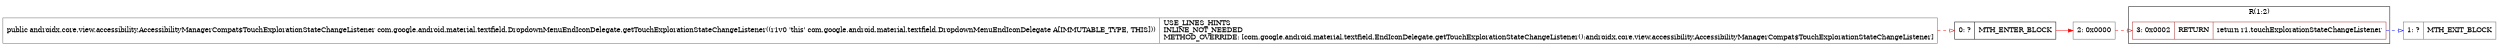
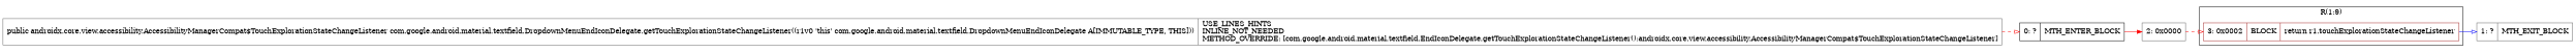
  digraph {
    rankdir=LR
    node [color=gray40 shape=record]
    edge [arrowhead=onormal color=red style=solid]
-   n1 [color=brown label="{3\:\ 0x0002|RETURN\l|return r1.touchExplorationStateChangeListener\l}"]
+   n1 [color=brown label="{3\:\ 0x0002|BLOCK\l|return r1.touchExplorationStateChangeListener\l}"]
    n2 [label="{1\:\ ?|MTH_EXIT_BLOCK\l}"]
    n3 [color=black label="{0\:\ ?|MTH_ENTER_BLOCK\l}"]
    n4 [label="{2\:\ 0x0000}"]
    n5 [label="{public androidx.core.view.accessibility.AccessibilityManagerCompat$TouchExplorationStateChangeListener com.google.android.material.textfield.DropdownMenuEndIconDelegate.getTouchExplorationStateChangeListener((r1v0 'this' com.google.android.material.textfield.DropdownMenuEndIconDelegate A[IMMUTABLE_TYPE, THIS]))  | USE_LINES_HINTS\lINLINE_NOT_NEEDED\lMETHOD_OVERRIDE: [com.google.android.material.textfield.EndIconDelegate.getTouchExplorationStateChangeListener():androidx.core.view.accessibility.AccessibilityManagerCompat$TouchExplorationStateChangeListener]\l}"]
    subgraph cluster_1 {
-     label="R(1:2)"
+     label="R(1:9)"
      n1
    }
-   n1 -> n2 [color=blue style=dashed]
+   n1 -> n2 [color=blue]
    n3 -> n4 [arrowhead=normal]
    n4 -> n1 [style=dashed]
    n5 -> n3 [style=dashed]
  }
